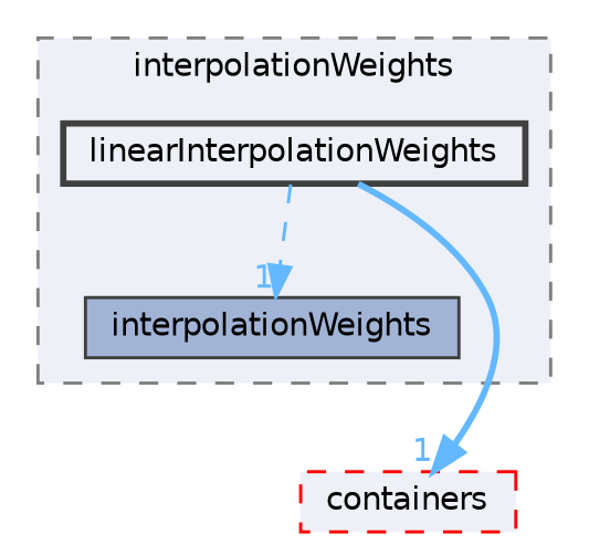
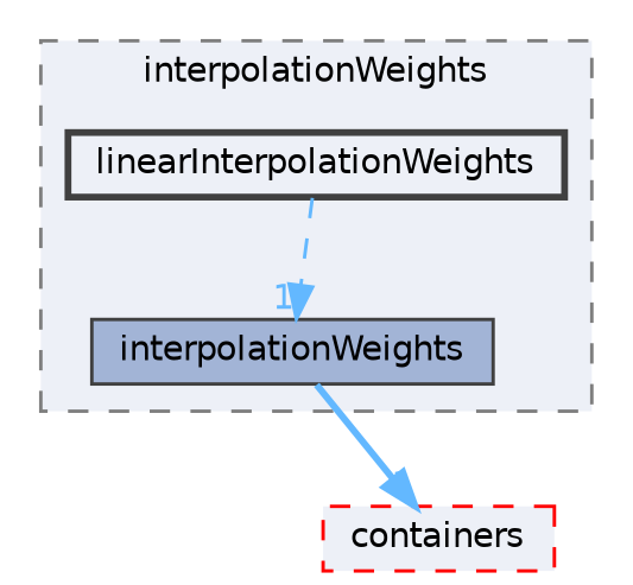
  digraph {
    compound=true
    node [color=grey25 fillcolor="#edf0f7" fontname=Helvetica fontsize=10 shape=box]
    edge [color=steelblue1 fontcolor=steelblue1 fontname=Helvetica fontsize=10 headlabel=1 labeldistance=1.5 labelfontname=Helvetica labelfontsize=10]
    n1 [fillcolor="#a2b4d6" height=0.2 label=interpolationWeights style=filled width=0.4]
    n2 [height=0.2 label=linearInterpolationWeights style="filled,bold" width=0.4]
    n3 [color=red height=0.2 label=containers style="filled,dashed" width=0.4]
    subgraph cluster_1 {
      bgcolor="#edf0f7"
      fontname=Helvetica
      fontsize=10
      label=interpolationWeights
      pencolor=grey50
      style="filled,dashed"
      n1
      n2
    }
    n2 -> n1 [style=dashed]
-   n2 -> n3 [style=bold]
+   n1 -> n3 [style=bold]
  }
